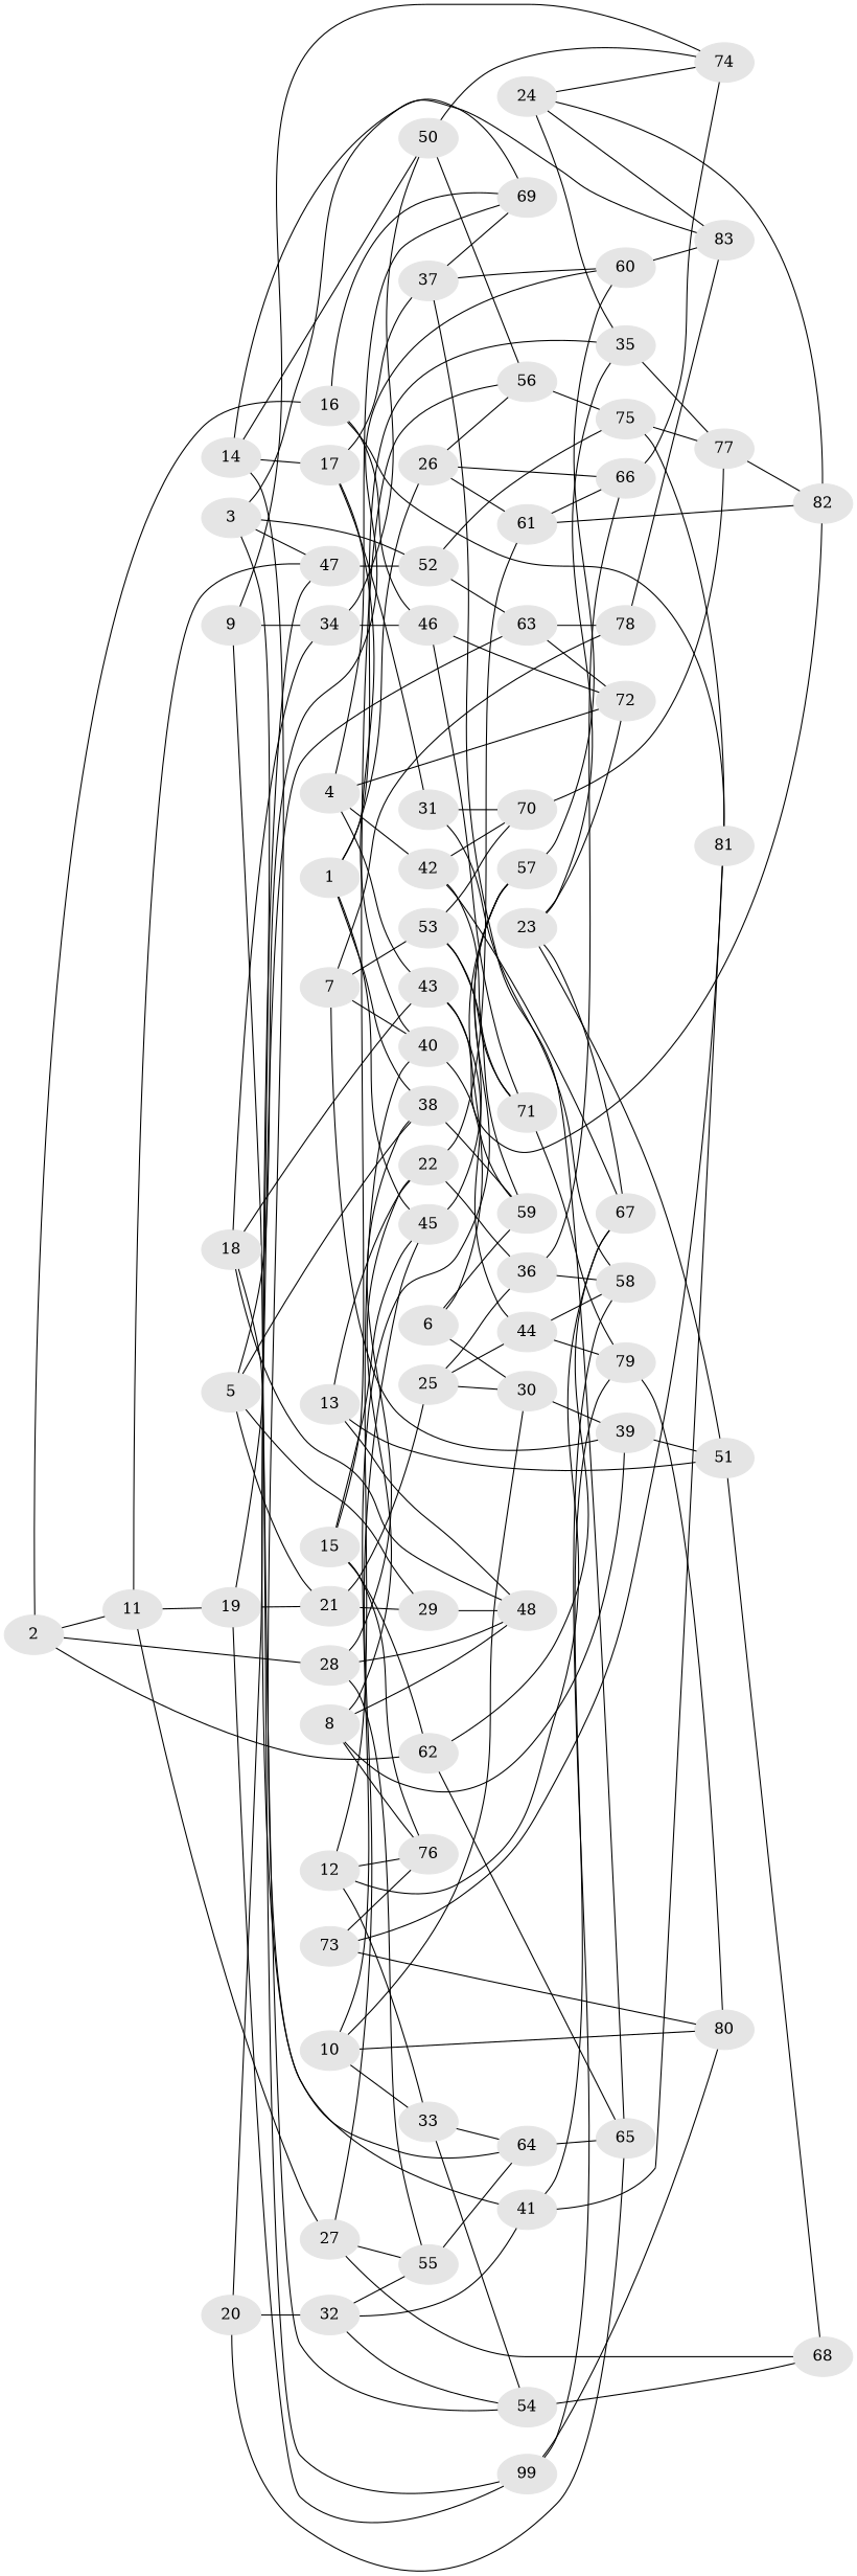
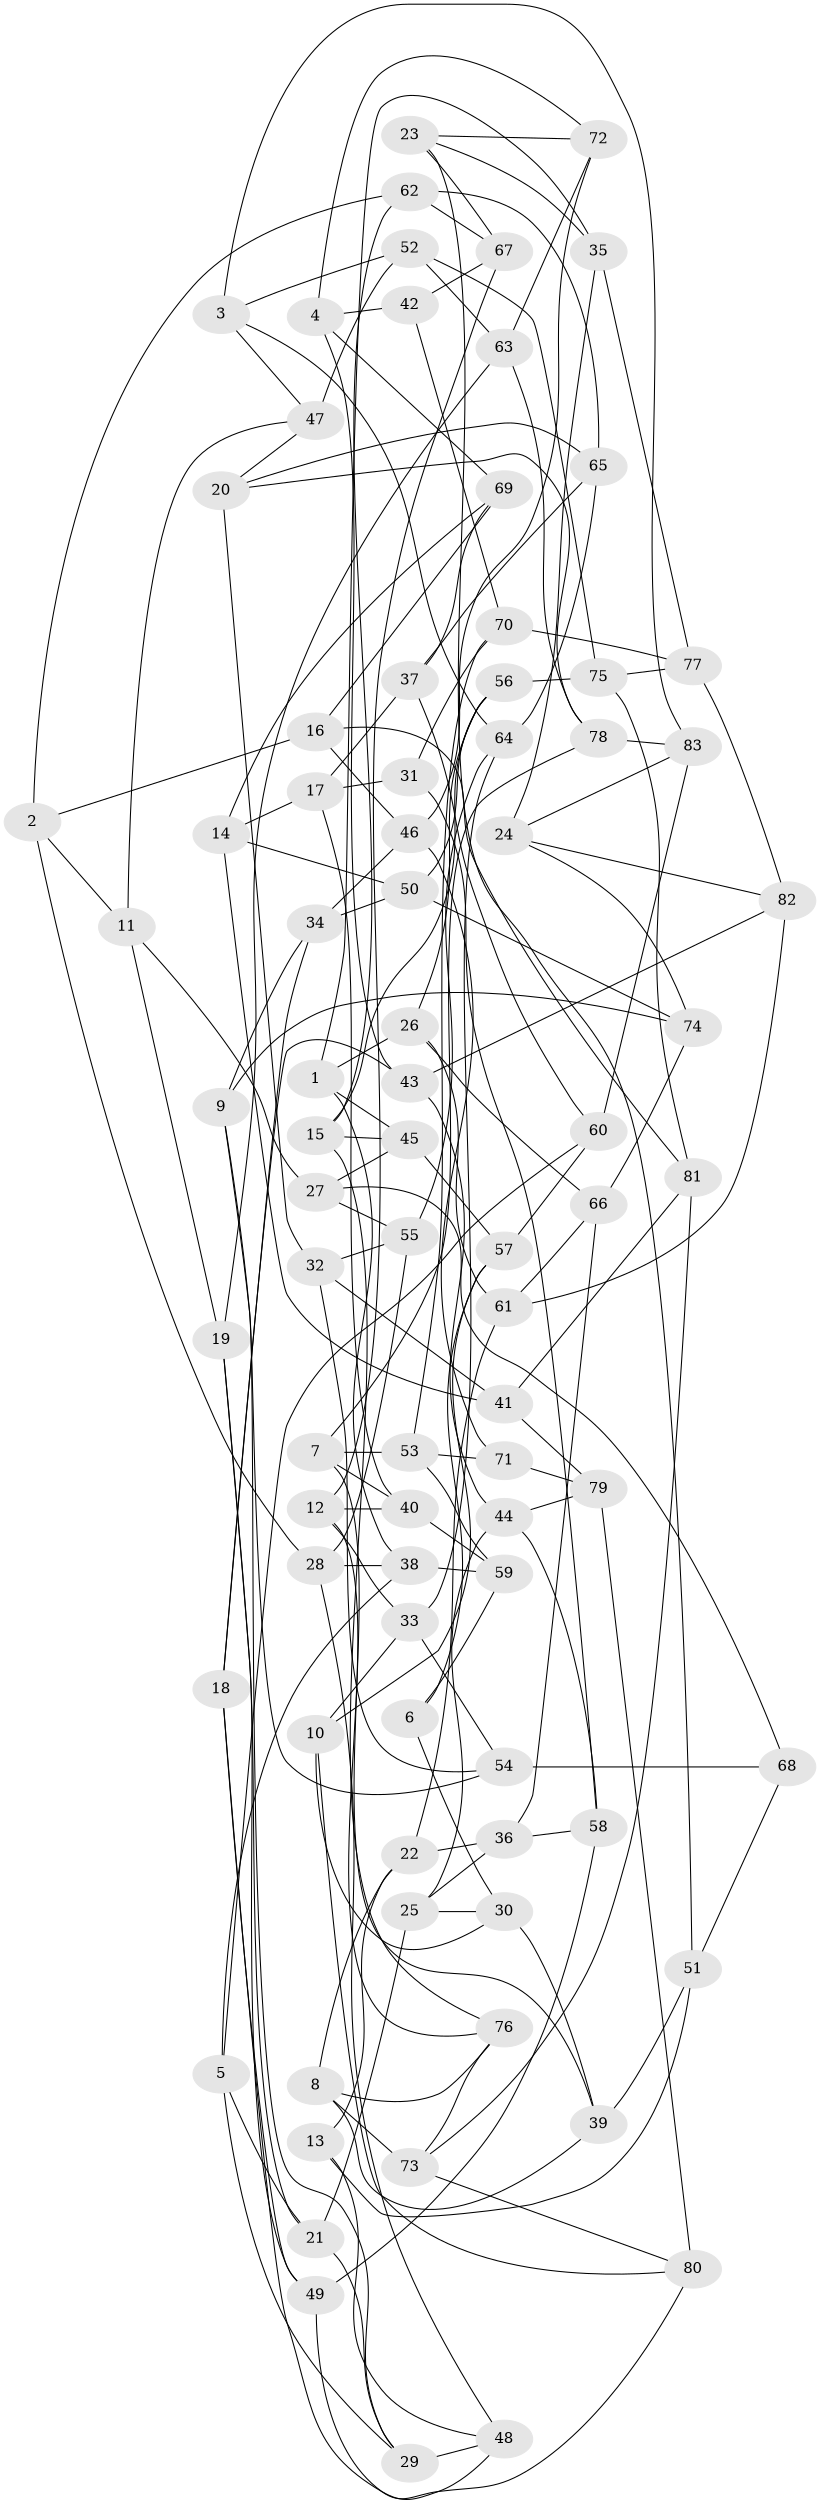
  graph {
    rankdir=LR
    node [color=gray90 style=filled]
    1
    26
    35
    38
    45
    56
    61
    66
    77
    59
    57
    2
    11
    16
    28
    62
    47
    19
    27
    69
    46
    81
    48
    55
    67
    65
    3
    52
    64
    83
    63
    75
    4
    42
    43
    72
    70
    71
    82
    44
    5
    21
    29
    60
    25
    6
    30
    13
    22
    51
    39
    7
    40
    53
    78
    8
    73
    76
    36
    80
    9
    34
    54
    74
    50
    68
    10
    33
-   49 [label=99]
+   49
    12
    14
    17
    41
    31
    37
    79
    15
    58
    18
    20
    32
    23
    24
    1 -- 26
    1 -- 35
    1 -- 38
    1 -- 45
    26 -- 56
    26 -- 61
    26 -- 66
    35 -- 77
    38 -- 59
    45 -- 57
    56 -- 75
    61 -- 66
    61 -- 82
    66 -- 74
    77 -- 82
    57 -- 60
    2 -- 11
    2 -- 16
    2 -- 28
    2 -- 62
    11 -- 47
    11 -- 19
    11 -- 27
    16 -- 69
    16 -- 46
    16 -- 81
    28 -- 38
    28 -- 48
    28 -- 55
    62 -- 67
    62 -- 65
    47 -- 52
    19 -- 63
    19 -- 21
    19 -- 49
    27 -- 45
    27 -- 55
    27 -- 68
    46 -- 72
    46 -- 71
    55 -- 64
    3 -- 47
    3 -- 52
    3 -- 64
    3 -- 83
    52 -- 63
    52 -- 75
    64 -- 65
    63 -- 72
    63 -- 78
    75 -- 77
    75 -- 81
    4 -- 69
    4 -- 42
    4 -- 43
    4 -- 72
    42 -- 67
    42 -- 70
-   42 -- 71
    43 -- 82
    43 -- 44
    70 -- 77
    71 -- 79
    44 -- 79
    44 -- 58
    5 -- 38
    5 -- 21
    5 -- 29
    5 -- 60
    21 -- 29
    21 -- 25
    29 -- 48
    60 -- 83
    25 -- 44
    25 -- 30
    25 -- 36
    6 -- 59
    6 -- 57
    6 -- 30
    30 -- 39
    13 -- 48
    13 -- 22
    13 -- 51
    22 -- 61
    22 -- 36
    51 -- 68
    39 -- 51
    7 -- 39
    7 -- 40
    7 -- 53
    7 -- 78
    40 -- 59
    53 -- 59
    53 -- 70
    53 -- 71
    78 -- 83
    8 -- 22
    8 -- 39
-   8 -- 48
+   8 -- 73
    8 -- 76
    73 -- 81
    73 -- 76
    73 -- 80
    36 -- 66
    36 -- 58
+   9 -- 29
    9 -- 34
    9 -- 54
    9 -- 74
    34 -- 46
    34 -- 50
    54 -- 68
    50 -- 56
    50 -- 74
    10 -- 57
    10 -- 30
    10 -- 80
    10 -- 33
    33 -- 64
    33 -- 54
    49 -- 80
    49 -- 58
    12 -- 67
    12 -- 40
    12 -- 76
    12 -- 33
    14 -- 69
    14 -- 50
    14 -- 17
    14 -- 41
    17 -- 40
    17 -- 31
    17 -- 37
    41 -- 81
    41 -- 79
    31 -- 70
    31 -- 58
    37 -- 69
    37 -- 65
    37 -- 60
    79 -- 80
    15 -- 45
    15 -- 56
    15 -- 62
    15 -- 76
    18 -- 48
    18 -- 43
    18 -- 34
    18 -- 49
    20 -- 47
    20 -- 65
+   20 -- 78
    20 -- 32
    32 -- 55
    32 -- 54
    32 -- 41
    23 -- 35
    23 -- 67
    23 -- 72
    23 -- 51
    24 -- 35
    24 -- 83
    24 -- 82
    24 -- 74
  }
